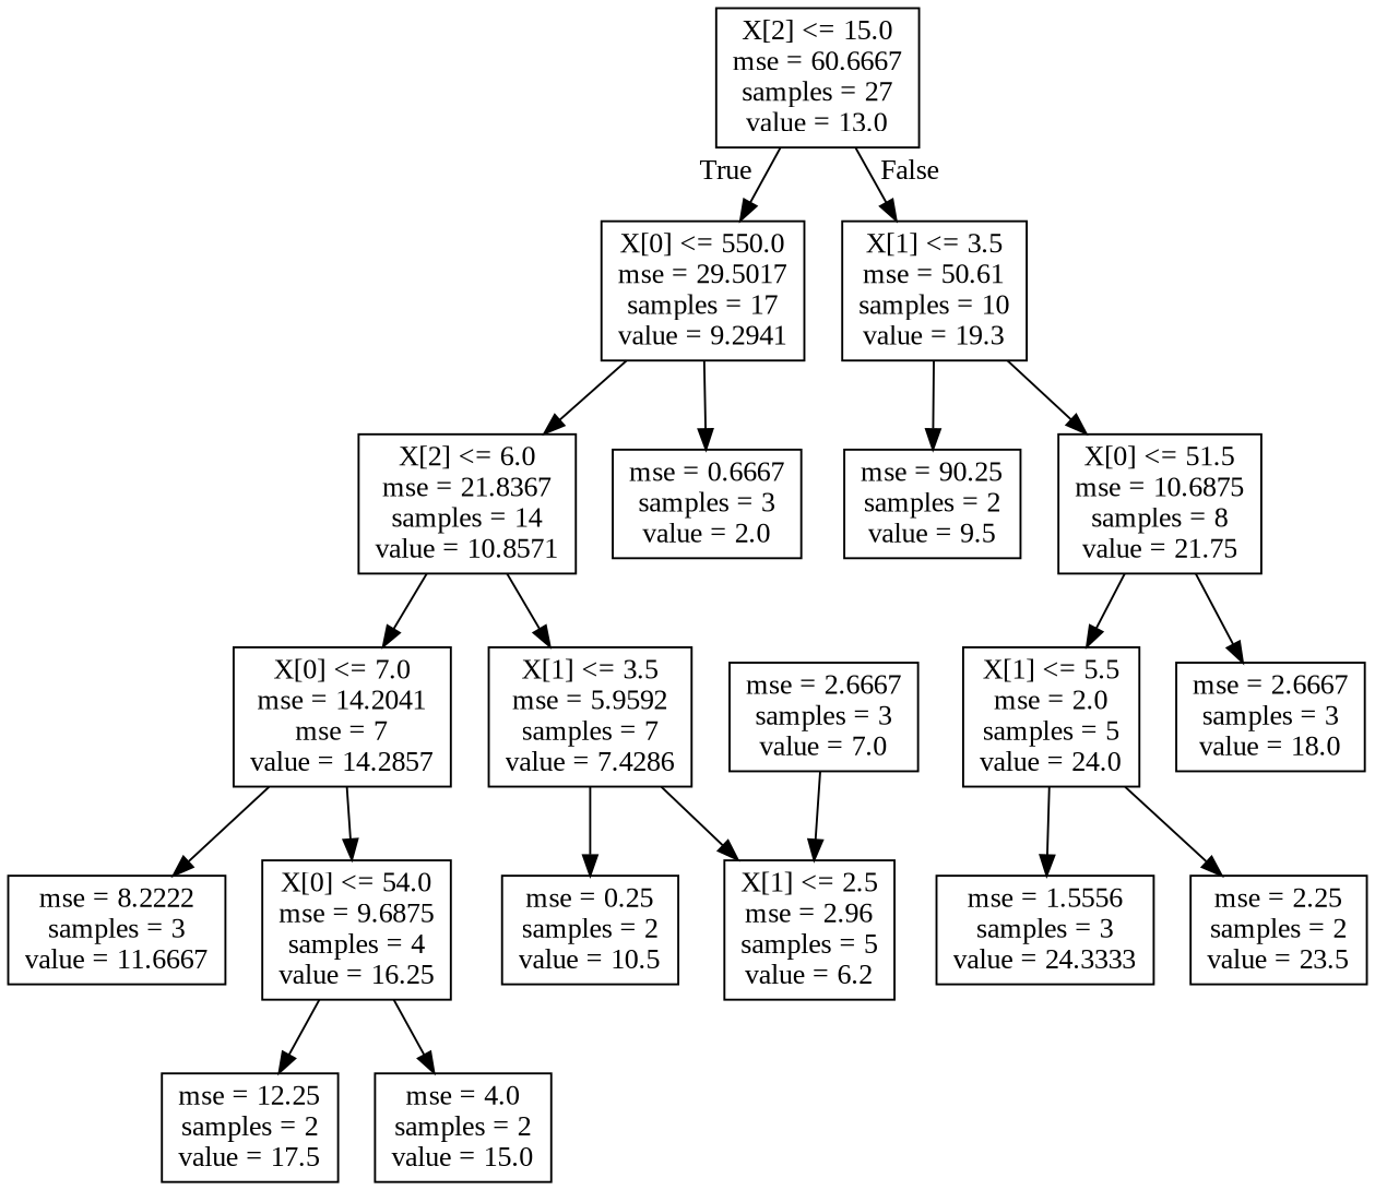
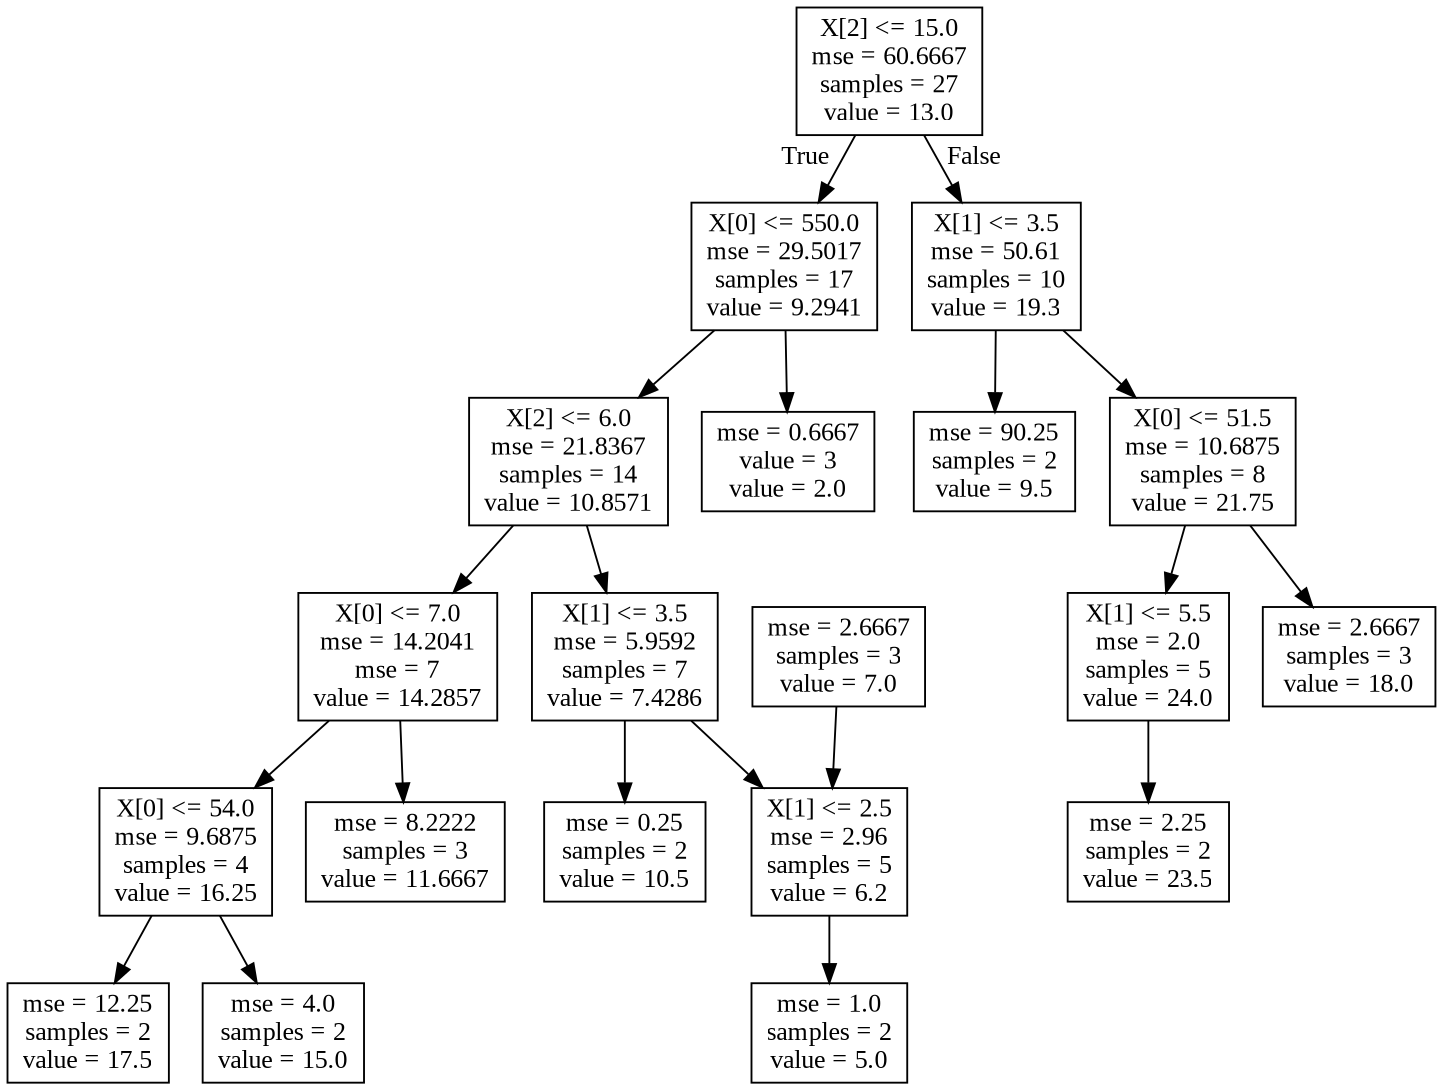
  digraph {
    fontname="Liberation Serif"
    node [fontname="Liberation Serif" shape=box]
    edge [fontname="Liberation Serif"]
    n1 [label="X[2] <= 15.0\nmse = 60.6667\nsamples = 27\nvalue = 13.0"]
    n2 [label="X[0] <= 550.0\nmse = 29.5017\nsamples = 17\nvalue = 9.2941"]
    n3 [label="X[1] <= 3.5\nmse = 50.61\nsamples = 10\nvalue = 19.3"]
    n4 [label="X[2] <= 6.0\nmse = 21.8367\nsamples = 14\nvalue = 10.8571"]
-   n5 [label="mse = 0.6667\nsamples = 3\nvalue = 2.0"]
+   n5 [label="mse = 0.6667\nvalue = 3\nvalue = 2.0"]
    n6 [label="mse = 90.25\nsamples = 2\nvalue = 9.5"]
    n7 [label="X[0] <= 51.5\nmse = 10.6875\nsamples = 8\nvalue = 21.75"]
    n8 [label="X[1] <= 3.5\nmse = 5.9592\nsamples = 7\nvalue = 7.4286"]
    n9 [label="X[0] <= 7.0\nmse = 14.2041\nmse = 7\nvalue = 14.2857"]
    n10 [label="X[1] <= 2.5\nmse = 2.96\nsamples = 5\nvalue = 6.2"]
    n11 [label="mse = 0.25\nsamples = 2\nvalue = 10.5"]
    n12 [label="mse = 8.2222\nsamples = 3\nvalue = 11.6667"]
    n13 [label="X[0] <= 54.0\nmse = 9.6875\nsamples = 4\nvalue = 16.25"]
+   n14 [label="mse = 1.0\nsamples = 2\nvalue = 5.0"]
    n15 [label="mse = 2.6667\nsamples = 3\nvalue = 7.0"]
    n16 [label="mse = 12.25\nsamples = 2\nvalue = 17.5"]
    n17 [label="mse = 4.0\nsamples = 2\nvalue = 15.0"]
    n18 [label="mse = 2.6667\nsamples = 3\nvalue = 18.0"]
    n19 [label="X[1] <= 5.5\nmse = 2.0\nsamples = 5\nvalue = 24.0"]
-   n20 [label="mse = 1.5556\nsamples = 3\nvalue = 24.3333"]
    n21 [label="mse = 2.25\nsamples = 2\nvalue = 23.5"]
    n1 -> n2 [headlabel=True labelangle=45 labeldistance=2.5]
    n1 -> n3 [headlabel=False labelangle=-45 labeldistance=2.5]
    n2 -> n4
    n2 -> n5
    n3 -> n6
    n3 -> n7
    n4 -> n8
    n4 -> n9
    n7 -> n18
    n7 -> n19
    n8 -> n10
    n8 -> n11
    n9 -> n12
    n9 -> n13
+   n10 -> n14
    n13 -> n16
    n13 -> n17
    n15 -> n10
-   n19 -> n20
    n19 -> n21
  }
